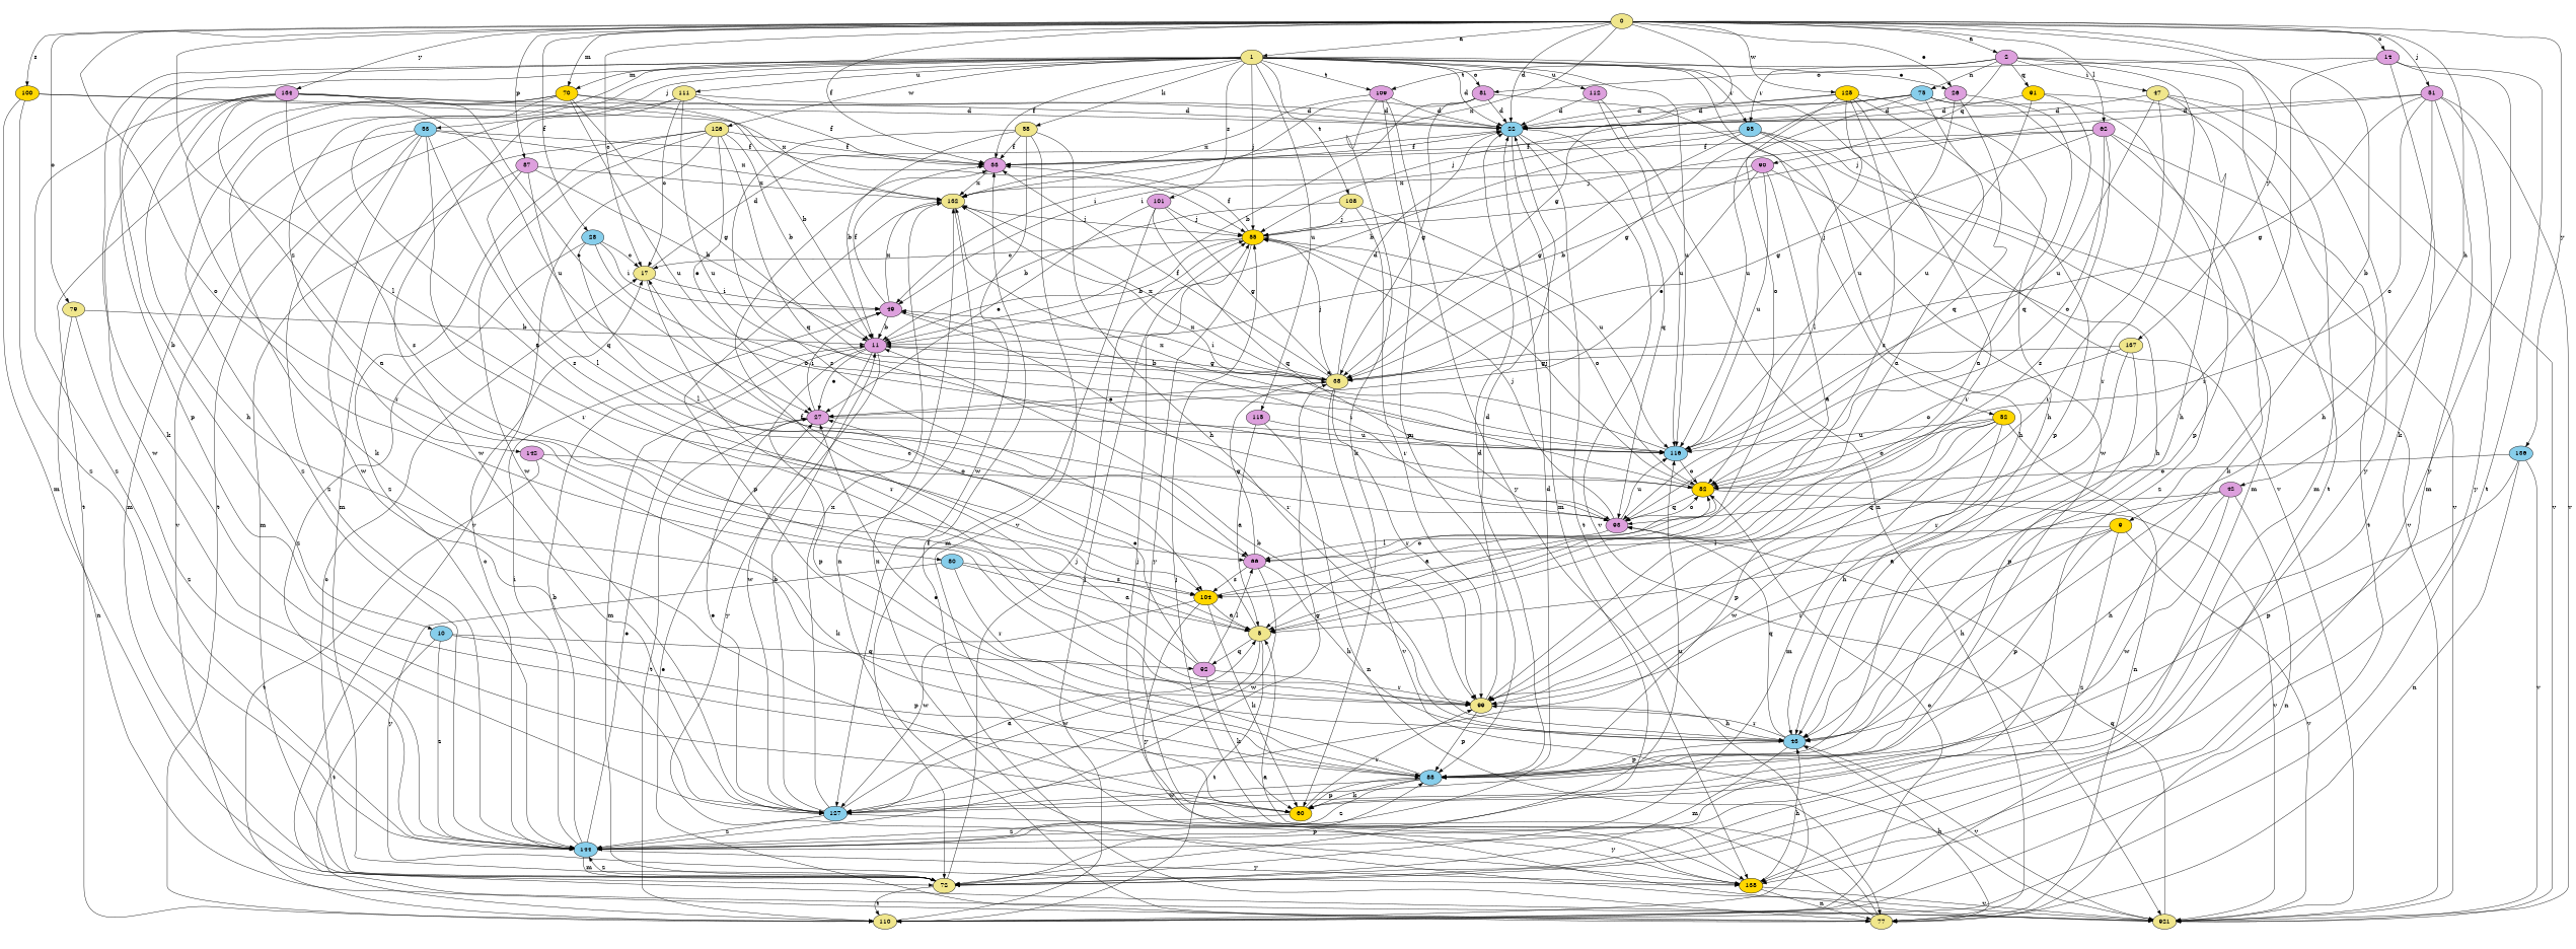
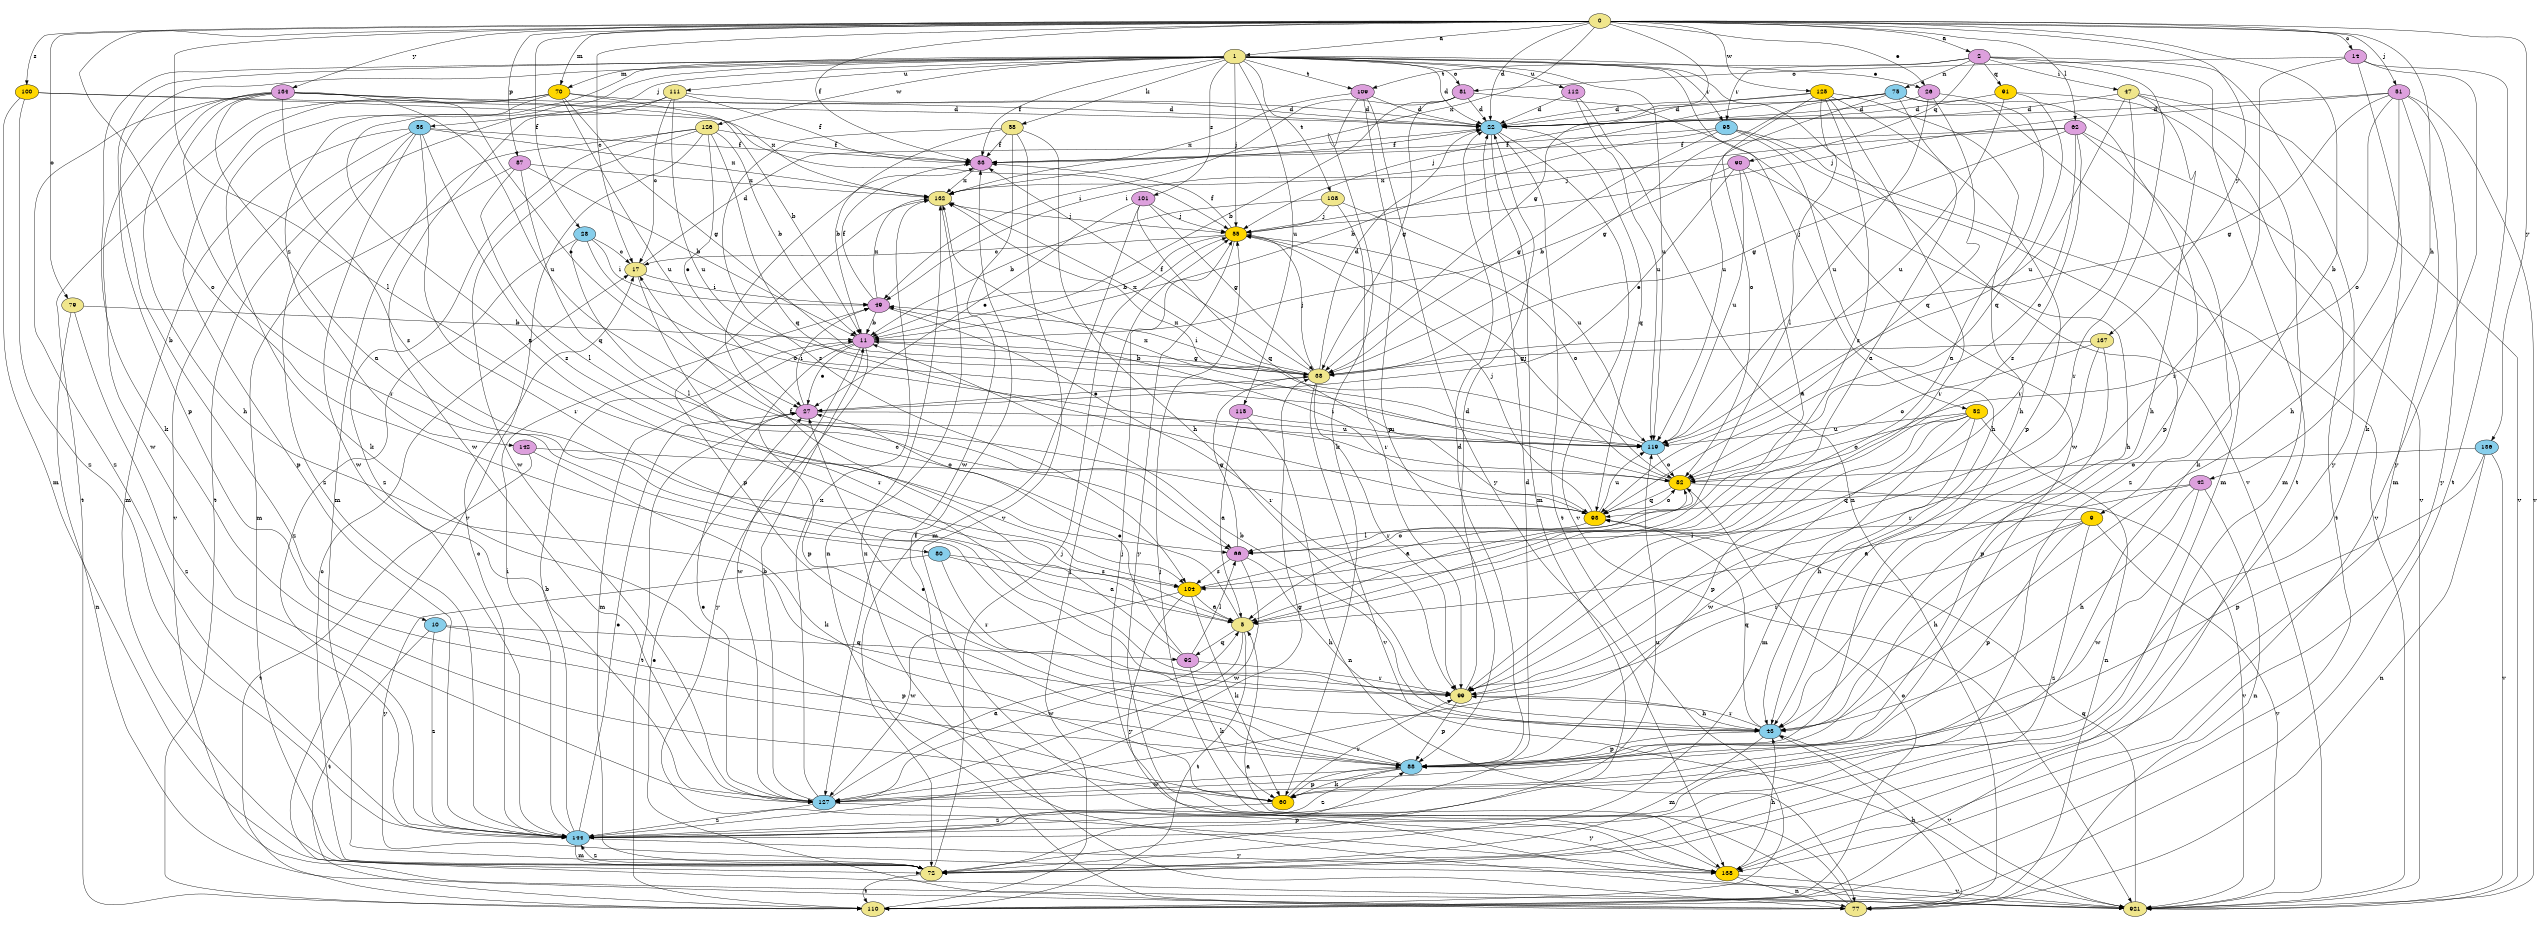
  strict digraph {
    node [fillcolor=plum style=filled]
    0 [fillcolor=khaki]
    1 [fillcolor=khaki]
    2
    9 [fillcolor=gold]
    14
    17 [fillcolor=khaki]
    22 [fillcolor=skyblue]
    26
    28 [fillcolor=skyblue]
    33
    38 [fillcolor=khaki]
    42
    51
    62
    66
    70 [fillcolor=gold]
    79 [fillcolor=khaki]
    80 [fillcolor=skyblue]
    87
    100 [fillcolor=gold]
    125 [fillcolor=gold]
    132 [fillcolor=khaki]
    n23 [label=134]
    136 [fillcolor=skyblue]
    137 [fillcolor=khaki]
    5 [fillcolor=khaki]
    10 [fillcolor=skyblue]
    52 [fillcolor=gold]
    53 [fillcolor=skyblue]
    55 [fillcolor=gold]
    58 [fillcolor=khaki]
    60 [fillcolor=gold]
    81
    88 [fillcolor=skyblue]
    95 [fillcolor=skyblue]
    101
    108 [fillcolor=khaki]
    109
    111 [fillcolor=khaki]
    112
    115
-   116 [fillcolor=skyblue]
+   116 [fillcolor=skyblue label=119]
    n43 [fillcolor=khaki label=921]
    126 [fillcolor=khaki]
    142
    47 [fillcolor=khaki]
    75 [fillcolor=skyblue]
    90
    91 [fillcolor=gold]
    99 [fillcolor=khaki]
    110 [fillcolor=khaki]
    138 [fillcolor=gold]
    43 [fillcolor=skyblue]
    144 [fillcolor=skyblue]
    49
    72 [fillcolor=khaki]
-   93
+   93 [fillcolor=gold]
    82 [fillcolor=gold]
    11
    27
    127 [fillcolor=skyblue]
    77 [fillcolor=khaki]
    104 [fillcolor=gold]
    92
    0 -> 1 [label=a]
    0 -> 2 [label=a]
    0 -> 9 [label=b]
    0 -> 14 [label=c]
    0 -> 17 [label=c]
    0 -> 22 [label=d]
    0 -> 26 [label=e]
    0 -> 28 [label=f]
    0 -> 33 [label=f]
    0 -> 38 [label=g]
    0 -> 42 [label=h]
    0 -> 51 [label=j]
    0 -> 62 [label=l]
    0 -> 66 [label=l]
    0 -> 70 [label=m]
    0 -> 79 [label=o]
    0 -> 80 [label=o]
    0 -> 87 [label=p]
    0 -> 100 [label=s]
    0 -> 125 [label=w]
    0 -> 132 [label=x]
    0 -> n23 [label=y]
    0 -> 136 [label=y]
    0 -> 137 [label=y]
    1 -> 22 [label=d]
    1 -> 26 [label=e]
    1 -> 33 [label=f]
    1 -> 70 [label=m]
    1 -> 5 [label=a]
    1 -> 10 [label=b]
    1 -> 52 [label=j]
    1 -> 53 [label=j]
    1 -> 55 [label=j]
    1 -> 58 [label=k]
    1 -> 60 [label=k]
    1 -> 81 [label=o]
    1 -> 88 [label=p]
    1 -> 95 [label=r]
    1 -> 101 [label=s]
    1 -> 108 [label=t]
    1 -> 109 [label=t]
    1 -> 111 [label=u]
    1 -> 112 [label=u]
    1 -> 115 [label=u]
    1 -> 116 [label=u]
    1 -> n43 [label=v]
    1 -> 126 [label=w]
    1 -> 142 [label=z]
    2 -> 95 [label=r]
    2 -> 109 [label=t]
    2 -> 47 [label=i]
    2 -> 75 [label=n]
    2 -> 90 [label=q]
    2 -> 91 [label=q]
    2 -> 99 [label=r]
    2 -> 110 [label=t]
    2 -> 138 [label=y]
    9 -> 66 [label=l]
    9 -> 88 [label=p]
    9 -> n43 [label=v]
    9 -> 99 [label=r]
    9 -> 43 [label=h]
    9 -> 144 [label=z]
    14 -> 60 [label=k]
    14 -> 81 [label=o]
    14 -> 99 [label=r]
    14 -> 110 [label=t]
    14 -> 138 [label=y]
    17 -> 22 [label=d]
    17 -> 99 [label=r]
    17 -> 49 [label=i]
    22 -> 33 [label=f]
    22 -> n43 [label=v]
    22 -> 110 [label=t]
    22 -> 72 [label=m]
    22 -> 93 [label=q]
    26 -> 22 [label=d]
    26 -> 5 [label=a]
    26 -> 116 [label=u]
    26 -> 93 [label=q]
    28 -> 17 [label=c]
    28 -> 66 [label=l]
    28 -> 144 [label=z]
    28 -> 49 [label=i]
    28 -> 82 [label=o]
    33 -> 132 [label=x]
    38 -> 22 [label=d]
    38 -> 33 [label=f]
    38 -> 132 [label=x]
    38 -> 55 [label=j]
    38 -> n43 [label=v]
    38 -> 99 [label=r]
    38 -> 49 [label=i]
    38 -> 11 [label=b]
    38 -> 27 [label=e]
    42 -> 5 [label=a]
    42 -> 43 [label=h]
    42 -> 93 [label=q]
    42 -> 127 [label=w]
    42 -> 77 [label=n]
    51 -> 22 [label=d]
    51 -> 38 [label=g]
    51 -> 55 [label=j]
    51 -> n43 [label=v]
    51 -> 138 [label=y]
    51 -> 43 [label=h]
    51 -> 72 [label=m]
    51 -> 82 [label=o]
    62 -> 33 [label=f]
    62 -> 38 [label=g]
    62 -> 55 [label=j]
    62 -> 60 [label=k]
    62 -> 110 [label=t]
    62 -> 82 [label=o]
    62 -> 104 [label=s]
    66 -> 38 [label=g]
    66 -> 43 [label=h]
    66 -> 127 [label=w]
    66 -> 104 [label=s]
    70 -> 22 [label=d]
    70 -> 38 [label=g]
    70 -> 60 [label=k]
    70 -> 116 [label=u]
    70 -> 110 [label=t]
-   70 -> 144 [label=z]
+   70 -> 144 [label=p]
    70 -> 11 [label=b]
    79 -> 144 [label=z]
    79 -> 11 [label=b]
    79 -> 77 [label=n]
    80 -> 5 [label=a]
    80 -> 99 [label=r]
    80 -> 138 [label=y]
    80 -> 104 [label=s]
    87 -> 66 [label=l]
    87 -> 132 [label=x]
    87 -> 72 [label=m]
    87 -> 93 [label=q]
    87 -> 11 [label=b]
    100 -> 22 [label=d]
    100 -> 55 [label=j]
    100 -> 144 [label=z]
    100 -> 72 [label=m]
    125 -> 22 [label=d]
    125 -> 66 [label=l]
    125 -> 55 [label=j]
    125 -> 88 [label=p]
    125 -> 99 [label=r]
    125 -> 43 [label=h]
    125 -> 82 [label=o]
    125 -> 104 [label=s]
    132 -> 55 [label=j]
    132 -> 88 [label=p]
    132 -> 77 [label=n]
    n23 -> 22 [label=d]
    n23 -> 132 [label=x]
    n23 -> 5 [label=a]
    n23 -> 116 [label=u]
    n23 -> 99 [label=r]
    n23 -> 43 [label=h]
    n23 -> 144 [label=z]
    n23 -> 27 [label=e]
    n23 -> 127 [label=w]
    n23 -> 104 [label=s]
    136 -> 88 [label=p]
    136 -> n43 [label=v]
    136 -> 82 [label=o]
    136 -> 77 [label=n]
    137 -> 38 [label=g]
    137 -> 88 [label=p]
    137 -> 99 [label=r]
    137 -> 82 [label=o]
    5 -> 17 [label=c]
    5 -> 110 [label=t]
    5 -> 127 [label=w]
    5 -> 92 [label=q]
    10 -> 88 [label=p]
    10 -> 110 [label=t]
    10 -> 144 [label=z]
    10 -> 92 [label=q]
    52 -> 88 [label=p]
    52 -> 116 [label=u]
    52 -> 43 [label=h]
    52 -> 72 [label=m]
    52 -> 82 [label=o]
    52 -> 127 [label=w]
    52 -> 77 [label=n]
    53 -> 33 [label=f]
    53 -> 132 [label=x]
    53 -> n43 [label=v]
    53 -> 99 [label=r]
    53 -> 144 [label=z]
    53 -> 72 [label=m]
    53 -> 127 [label=w]
    53 -> 104 [label=s]
    55 -> 17 [label=c]
    55 -> 33 [label=f]
    55 -> 138 [label=y]
    55 -> 82 [label=o]
    55 -> 11 [label=b]
    58 -> 33 [label=f]
    58 -> n43 [label=v]
    58 -> 43 [label=h]
    58 -> 11 [label=b]
    58 -> 127 [label=w]
    58 -> 104 [label=s]
    60 -> 88 [label=p]
    60 -> 99 [label=r]
    60 -> 144 [label=z]
    81 -> 22 [label=d]
    81 -> 38 [label=g]
    81 -> 49 [label=i]
    81 -> 11 [label=b]
    81 -> 127 [label=w]
    88 -> 22 [label=d]
    88 -> 60 [label=k]
    88 -> 144 [label=z]
    88 -> 27 [label=e]
    88 -> 127 [label=w]
    95 -> 33 [label=f]
    95 -> 38 [label=g]
    95 -> n43 [label=v]
    95 -> 43 [label=h]
    95 -> 144 [label=z]
    95 -> 11 [label=b]
    101 -> 38 [label=g]
    101 -> 55 [label=j]
    101 -> 72 [label=m]
    101 -> 93 [label=q]
    101 -> 27 [label=e]
    108 -> 55 [label=j]
    108 -> 116 [label=u]
    108 -> 99 [label=r]
    108 -> 11 [label=b]
    109 -> 22 [label=d]
    109 -> 132 [label=x]
    109 -> 60 [label=k]
    109 -> 88 [label=p]
    109 -> 138 [label=y]
    111 -> 17 [label=c]
    111 -> 22 [label=d]
    111 -> 33 [label=f]
    111 -> 116 [label=u]
    111 -> 110 [label=t]
    111 -> 127 [label=w]
    112 -> 22 [label=d]
    112 -> 116 [label=u]
    112 -> 77 [label=n]
    115 -> 5 [label=a]
    115 -> 116 [label=u]
    115 -> 77 [label=n]
    116 -> 132 [label=x]
    116 -> 82 [label=o]
    n43 -> 132 [label=x]
    n43 -> 93 [label=q]
    126 -> 33 [label=f]
    126 -> n43 [label=v]
    126 -> 144 [label=z]
    126 -> 72 [label=m]
    126 -> 93 [label=q]
    126 -> 11 [label=b]
    126 -> 27 [label=e]
    126 -> 127 [label=w]
    142 -> 60 [label=k]
    142 -> 110 [label=t]
    142 -> 82 [label=o]
    47 -> 22 [label=d]
    47 -> 116 [label=u]
    47 -> n43 [label=v]
    47 -> 99 [label=r]
    47 -> 43 [label=h]
    47 -> 72 [label=m]
    75 -> 22 [label=d]
    75 -> 38 [label=g]
    75 -> 5 [label=a]
    75 -> 88 [label=p]
    75 -> 116 [label=u]
    75 -> 49 [label=i]
    75 -> 72 [label=m]
    90 -> 132 [label=x]
    90 -> 5 [label=a]
    90 -> 116 [label=u]
    90 -> 43 [label=h]
    90 -> 11 [label=b]
    90 -> 27 [label=e]
    91 -> 22 [label=d]
    91 -> 116 [label=u]
    91 -> n43 [label=v]
    91 -> 93 [label=q]
    99 -> 22 [label=d]
    99 -> 88 [label=p]
    99 -> 43 [label=h]
    110 -> 55 [label=j]
    110 -> 82 [label=o]
    138 -> 55 [label=j]
    138 -> n43 [label=v]
    138 -> 43 [label=h]
    138 -> 77 [label=n]
    43 -> 88 [label=p]
    43 -> n43 [label=v]
    43 -> 99 [label=r]
    43 -> 72 [label=m]
    43 -> 93 [label=q]
    43 -> 11 [label=b]
    144 -> 17 [label=c]
    144 -> 22 [label=d]
    144 -> 38 [label=g]
    144 -> 116 [label=u]
    144 -> 138 [label=y]
    144 -> 49 [label=i]
    144 -> 72 [label=m]
    144 -> 11 [label=b]
    144 -> 27 [label=e]
    49 -> 33 [label=f]
    49 -> 132 [label=x]
    49 -> 99 [label=r]
    49 -> 11 [label=b]
    72 -> 17 [label=c]
    72 -> 55 [label=j]
    72 -> 88 [label=p]
    72 -> 110 [label=t]
    72 -> 144 [label=z]
    93 -> 66 [label=l]
    93 -> 55 [label=j]
    93 -> 116 [label=u]
    93 -> 49 [label=i]
    93 -> 82 [label=o]
    82 -> 132 [label=x]
    82 -> 5 [label=a]
    82 -> 55 [label=j]
    82 -> n43 [label=v]
    82 -> 93 [label=q]
    11 -> 38 [label=g]
    11 -> 88 [label=p]
    11 -> 138 [label=y]
    11 -> 72 [label=m]
    11 -> 27 [label=e]
    11 -> 127 [label=w]
    27 -> 116 [label=u]
    27 -> 110 [label=t]
    27 -> 49 [label=i]
    127 -> 132 [label=x]
    127 -> 5 [label=a]
    127 -> 138 [label=y]
    127 -> 144 [label=z]
    127 -> 11 [label=b]
    127 -> 27 [label=e]
    77 -> 33 [label=f]
    77 -> 5 [label=a]
    77 -> 55 [label=j]
    77 -> 43 [label=h]
    77 -> 27 [label=e]
    104 -> 5 [label=a]
    104 -> 60 [label=k]
    104 -> 138 [label=y]
    104 -> 82 [label=o]
    104 -> 127 [label=w]
    92 -> 33 [label=f]
    92 -> 66 [label=l]
    92 -> 60 [label=k]
    92 -> 99 [label=r]
    92 -> 27 [label=e]
  }
